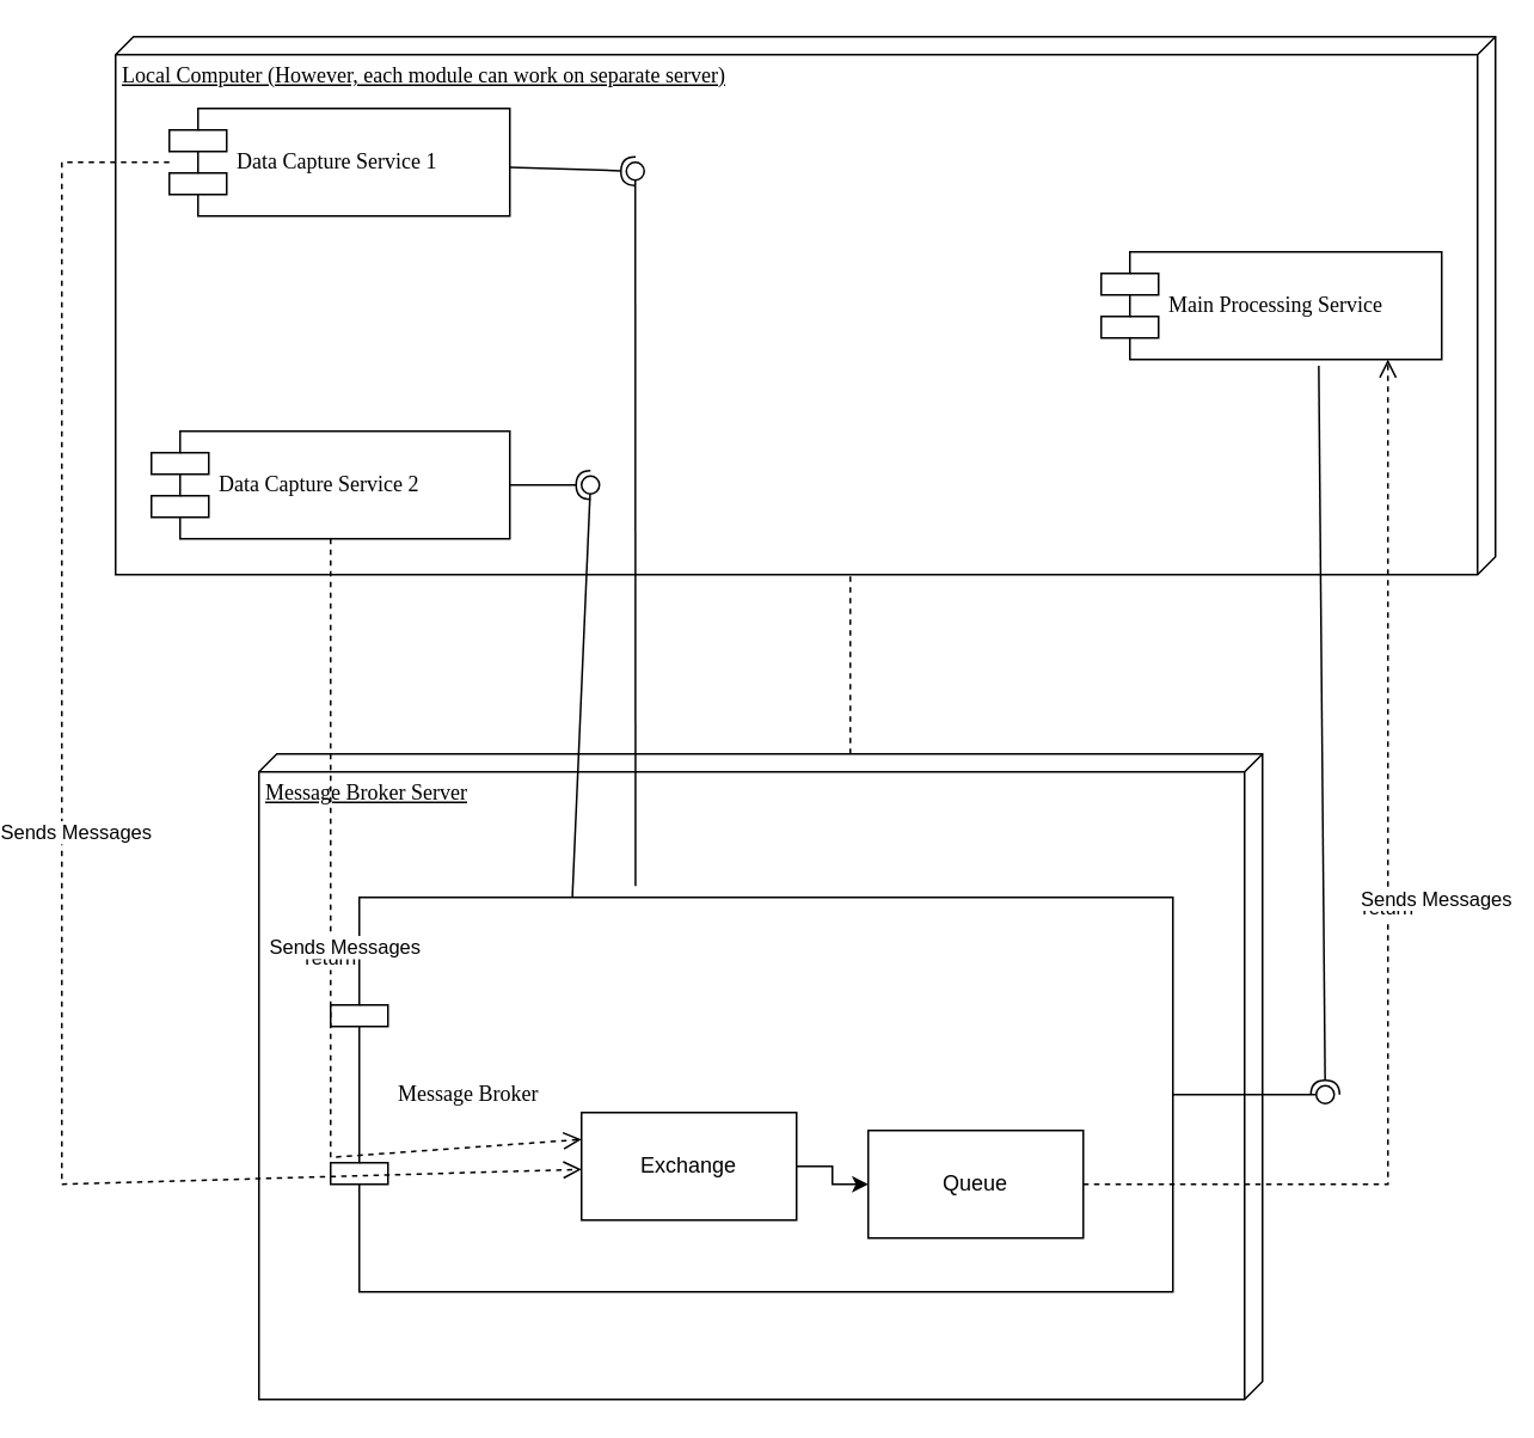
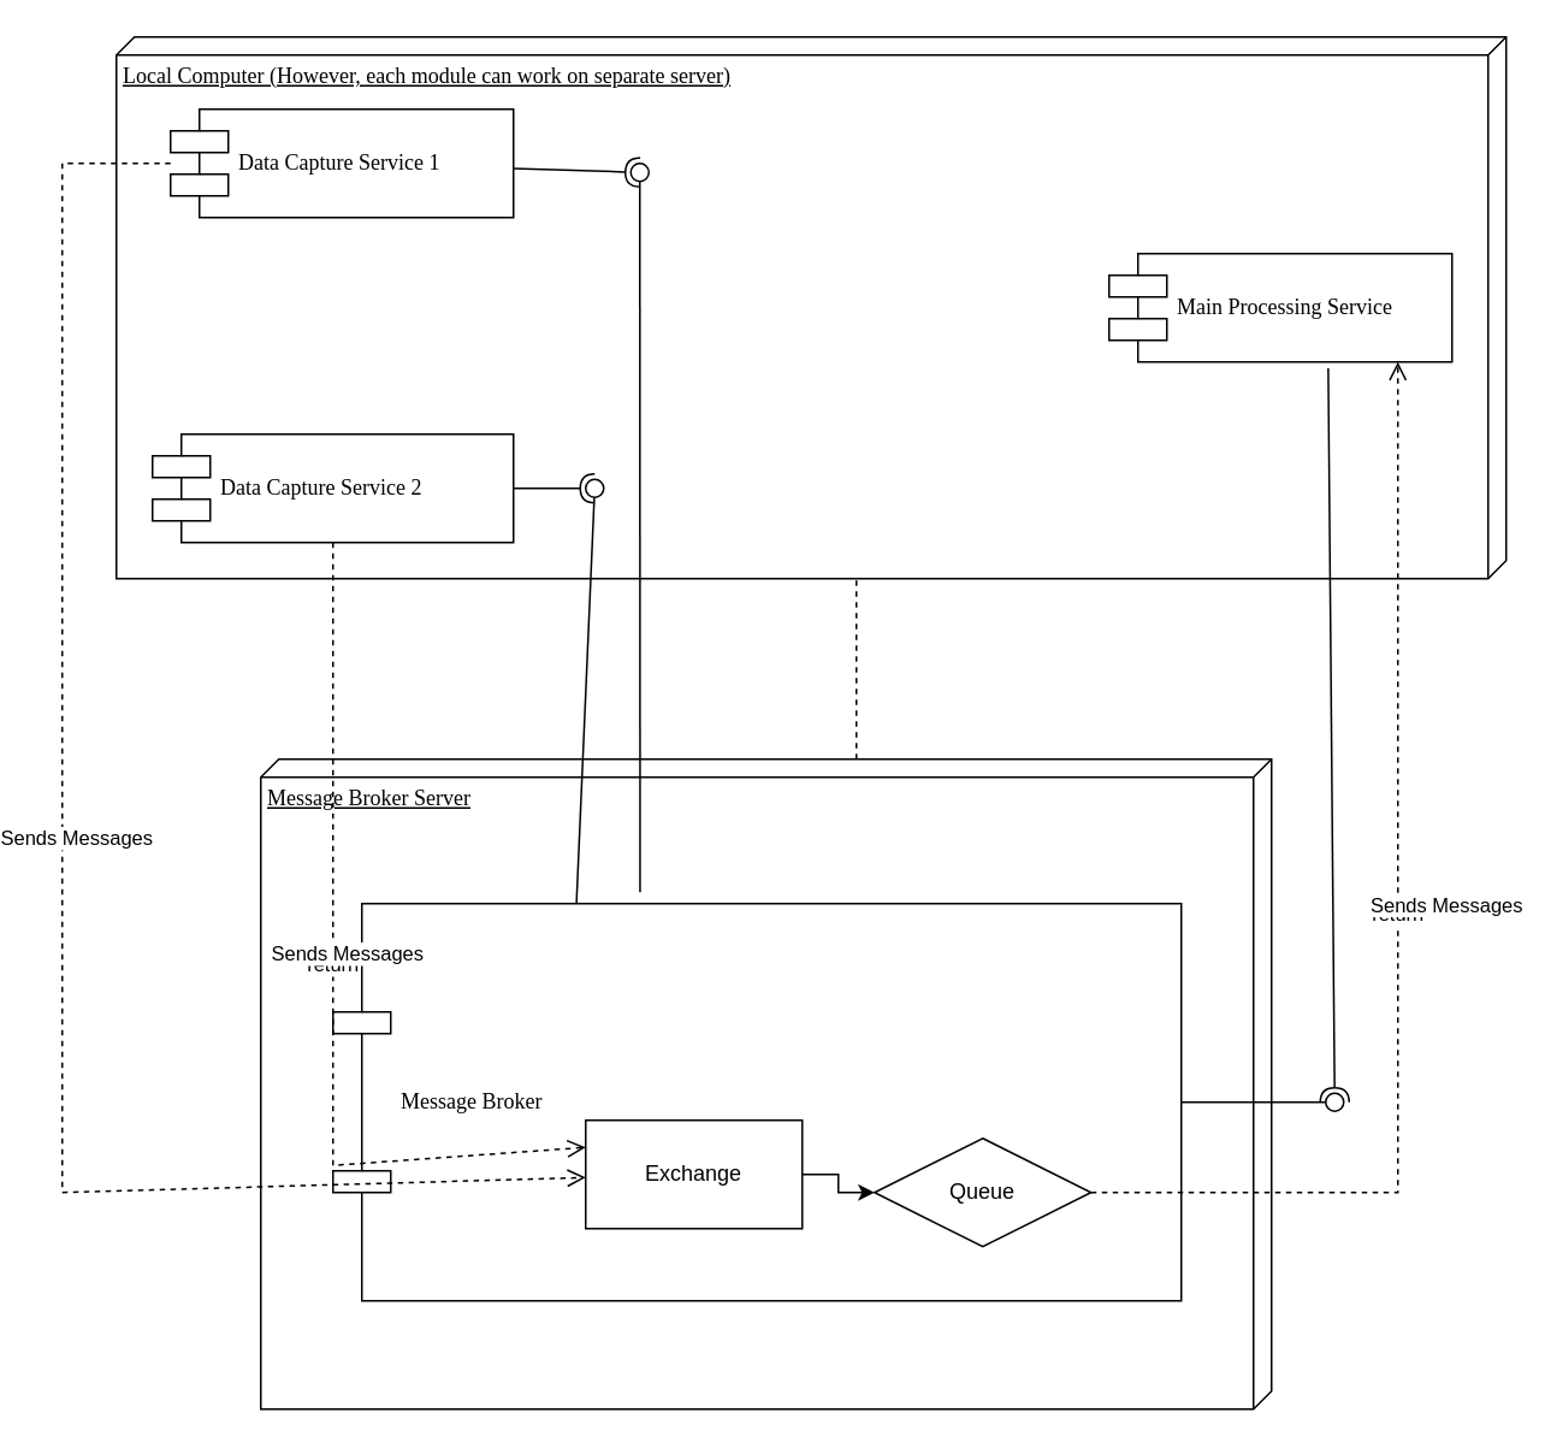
  <mxCell id="0" />
  <mxCell id="1" parent="0" />
  <mxCell id="2" value="Local Computer (However, each module can work on separate server)" style="verticalAlign=top;align=left;spacingTop=8;spacingLeft=2;spacingRight=12;shape=cube;size=10;direction=south;fontStyle=4;html=1;rounded=0;shadow=0;comic=0;labelBackgroundColor=none;strokeWidth=1;fontFamily=Verdana;fontSize=12" parent="1" vertex="1"><mxGeometry x="50" y="20" width="770" height="300" as="geometry" /></mxCell>
  <mxCell id="3" value="Message Broker Server" style="verticalAlign=top;align=left;spacingTop=8;spacingLeft=2;spacingRight=12;shape=cube;size=10;direction=south;fontStyle=4;html=1;rounded=0;shadow=0;comic=0;labelBackgroundColor=none;strokeWidth=1;fontFamily=Verdana;fontSize=12" parent="1" vertex="1"><mxGeometry x="130" y="420" width="560" height="360" as="geometry" /></mxCell>
  <mxCell id="4" value="Data Capture Service 1" style="shape=component;align=left;spacingLeft=36;rounded=0;shadow=0;comic=0;labelBackgroundColor=none;strokeWidth=1;fontFamily=Verdana;fontSize=12;html=1;" parent="1" vertex="1"><mxGeometry x="80" y="60" width="190" height="60" as="geometry" /></mxCell>
  <mxCell id="5" value="Data Capture Service 2" style="shape=component;align=left;spacingLeft=36;rounded=0;shadow=0;comic=0;labelBackgroundColor=none;strokeWidth=1;fontFamily=Verdana;fontSize=12;html=1;" parent="1" vertex="1"><mxGeometry x="70" y="240" width="200" height="60" as="geometry" /></mxCell>
  <mxCell id="6" value="Message Broker" style="shape=component;align=left;spacingLeft=36;rounded=0;shadow=0;comic=0;labelBackgroundColor=none;strokeWidth=1;fontFamily=Verdana;fontSize=12;html=1;" parent="1" vertex="1"><mxGeometry x="170" y="500" width="470" height="220" as="geometry" /></mxCell>
  <mxCell id="7" style="edgeStyle=orthogonalEdgeStyle;rounded=0;html=1;labelBackgroundColor=none;startArrow=none;startFill=0;startSize=8;endArrow=none;endFill=0;endSize=16;fontFamily=Verdana;fontSize=12;dashed=1;" parent="1" source="3" target="2" edge="1"><mxGeometry relative="1" as="geometry"><Array as="points"><mxPoint x="460" y="380" /><mxPoint x="460" y="380" /></Array></mxGeometry></mxCell>
  <mxCell id="8" value="Main Processing Service" style="shape=component;align=left;spacingLeft=36;rounded=0;shadow=0;comic=0;labelBackgroundColor=none;strokeWidth=1;fontFamily=Verdana;fontSize=12;html=1;" vertex="1" parent="1"><mxGeometry x="600" y="140" width="190" height="60" as="geometry" /></mxCell>
  <mxCell id="9" style="edgeStyle=orthogonalEdgeStyle;rounded=0;orthogonalLoop=1;jettySize=auto;html=1;entryX=0;entryY=0.5;entryDx=0;entryDy=0;" edge="1" parent="1" source="10" target="11"><mxGeometry relative="1" as="geometry" /></mxCell>
  <mxCell id="10" value="Exchange" style="rounded=0;whiteSpace=wrap;html=1;" vertex="1" parent="1"><mxGeometry x="310" y="620" width="120" height="60" as="geometry" /></mxCell>
- <mxCell id="11" value="Queue" style="rounded=0;whiteSpace=wrap;html=1;" vertex="1" parent="1"><mxGeometry x="470" y="630" width="120" height="60" as="geometry" /></mxCell>
+ <mxCell id="11" value="Queue" style="rhombus;whiteSpace=wrap;html=1;" vertex="1" parent="1"><mxGeometry x="470" y="630" width="120" height="60" as="geometry" /></mxCell>
  <mxCell id="12" value="" style="rounded=0;orthogonalLoop=1;jettySize=auto;html=1;endArrow=none;endFill=0;sketch=0;sourcePerimeterSpacing=0;targetPerimeterSpacing=0;" edge="1" target="14" parent="1" source="6"><mxGeometry relative="1" as="geometry"><mxPoint x="470" y="315" as="sourcePoint" /></mxGeometry></mxCell>
  <mxCell id="13" value="" style="rounded=0;orthogonalLoop=1;jettySize=auto;html=1;endArrow=halfCircle;endFill=0;entryX=0.5;entryY=0.5;endSize=6;strokeWidth=1;sketch=0;exitX=0.639;exitY=1.059;exitDx=0;exitDy=0;exitPerimeter=0;" edge="1" target="14" parent="1" source="8"><mxGeometry relative="1" as="geometry"><mxPoint x="510" y="315" as="sourcePoint" /></mxGeometry></mxCell>
  <mxCell id="14" value="" style="ellipse;whiteSpace=wrap;html=1;align=center;aspect=fixed;resizable=0;points=[];outlineConnect=0;sketch=0;" vertex="1" parent="1"><mxGeometry x="720" y="605" width="10" height="10" as="geometry" /></mxCell>
  <mxCell id="15" value="" style="rounded=0;orthogonalLoop=1;jettySize=auto;html=1;endArrow=none;endFill=0;sketch=0;sourcePerimeterSpacing=0;targetPerimeterSpacing=0;exitX=0.287;exitY=0.001;exitDx=0;exitDy=0;exitPerimeter=0;" edge="1" target="17" parent="1" source="6"><mxGeometry relative="1" as="geometry"><mxPoint x="20" y="370" as="sourcePoint" /></mxGeometry></mxCell>
  <mxCell id="16" value="" style="rounded=0;orthogonalLoop=1;jettySize=auto;html=1;endArrow=halfCircle;endFill=0;entryX=0.5;entryY=0.5;endSize=6;strokeWidth=1;sketch=0;" edge="1" target="17" parent="1" source="5"><mxGeometry relative="1" as="geometry"><mxPoint x="380" y="370" as="sourcePoint" /><Array as="points" /></mxGeometry></mxCell>
  <mxCell id="17" value="" style="ellipse;whiteSpace=wrap;html=1;align=center;aspect=fixed;resizable=0;points=[];outlineConnect=0;sketch=0;" vertex="1" parent="1"><mxGeometry x="310" y="265" width="10" height="10" as="geometry" /></mxCell>
  <mxCell id="18" value="" style="rounded=0;orthogonalLoop=1;jettySize=auto;html=1;endArrow=none;endFill=0;sketch=0;sourcePerimeterSpacing=0;targetPerimeterSpacing=0;exitX=0.362;exitY=-0.029;exitDx=0;exitDy=0;exitPerimeter=0;" edge="1" target="20" parent="1" source="6"><mxGeometry relative="1" as="geometry"><mxPoint x="320" y="95" as="sourcePoint" /></mxGeometry></mxCell>
  <mxCell id="19" value="" style="rounded=0;orthogonalLoop=1;jettySize=auto;html=1;endArrow=halfCircle;endFill=0;entryX=0.5;entryY=0.5;endSize=6;strokeWidth=1;sketch=0;" edge="1" target="20" parent="1" source="4"><mxGeometry relative="1" as="geometry"><mxPoint x="360" y="95" as="sourcePoint" /></mxGeometry></mxCell>
  <mxCell id="20" value="" style="ellipse;whiteSpace=wrap;html=1;align=center;aspect=fixed;resizable=0;points=[];outlineConnect=0;sketch=0;" vertex="1" parent="1"><mxGeometry x="335" y="90" width="10" height="10" as="geometry" /></mxCell>
  <mxCell id="21" value="return" style="html=1;verticalAlign=bottom;endArrow=open;dashed=1;endSize=8;rounded=0;" edge="1" parent="1" source="4" target="10"><mxGeometry x="-0.043" y="20" relative="1" as="geometry"><mxPoint x="290" y="180" as="sourcePoint" /><mxPoint x="210" y="180" as="targetPoint" /><Array as="points"><mxPoint x="20" y="90" /><mxPoint x="20" y="660" /></Array><mxPoint as="offset" /></mxGeometry></mxCell>
  <mxCell id="22" value="Sends Messages" style="edgeLabel;html=1;align=center;verticalAlign=middle;resizable=0;points=[];" vertex="1" connectable="0" parent="21"><mxGeometry x="-0.058" y="7" relative="1" as="geometry"><mxPoint as="offset" /></mxGeometry></mxCell>
  <mxCell id="23" value="return" style="html=1;verticalAlign=bottom;endArrow=open;dashed=1;endSize=8;rounded=0;exitX=0.5;exitY=1;exitDx=0;exitDy=0;entryX=0;entryY=0.25;entryDx=0;entryDy=0;" edge="1" parent="1" source="5" target="10"><mxGeometry relative="1" as="geometry"><mxPoint x="600" y="370" as="sourcePoint" /><mxPoint x="520" y="370" as="targetPoint" /><Array as="points"><mxPoint x="170" y="645" /></Array></mxGeometry></mxCell>
  <mxCell id="24" value="Sends Messages" style="edgeLabel;html=1;align=center;verticalAlign=middle;resizable=0;points=[];" vertex="1" connectable="0" parent="23"><mxGeometry x="-0.064" y="7" relative="1" as="geometry"><mxPoint as="offset" /></mxGeometry></mxCell>
  <mxCell id="25" value="return" style="html=1;verticalAlign=bottom;endArrow=open;dashed=1;endSize=8;rounded=0;entryX=0.842;entryY=1;entryDx=0;entryDy=0;exitX=1;exitY=0.5;exitDx=0;exitDy=0;entryPerimeter=0;" edge="1" parent="1" source="11" target="8"><mxGeometry relative="1" as="geometry"><mxPoint x="840" y="480" as="sourcePoint" /><mxPoint x="760" y="480" as="targetPoint" /><Array as="points"><mxPoint x="760" y="660" /></Array></mxGeometry></mxCell>
  <mxCell id="26" value="Sends Messages" style="edgeLabel;html=1;align=center;verticalAlign=middle;resizable=0;points=[];" vertex="1" connectable="0" parent="25"><mxGeometry x="0.1" y="1" relative="1" as="geometry"><mxPoint x="28" y="17" as="offset" /></mxGeometry></mxCell>
